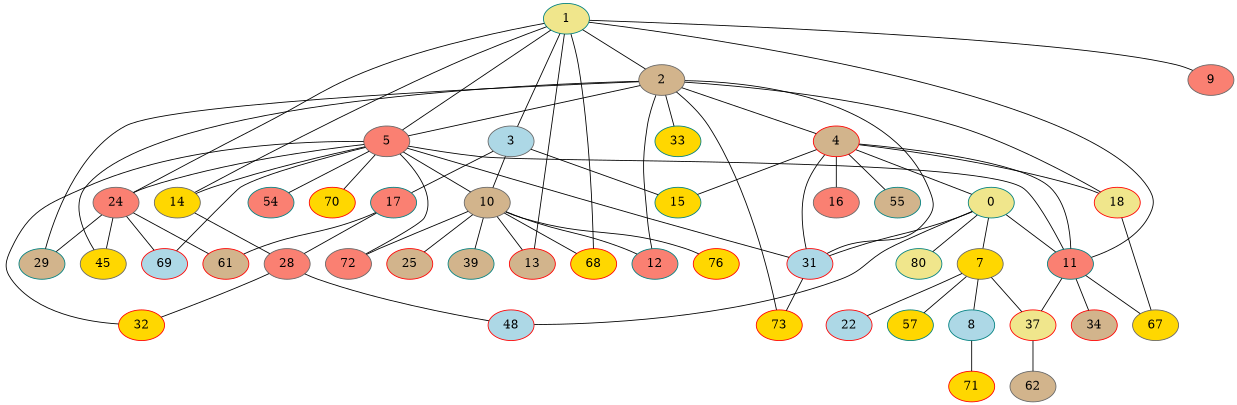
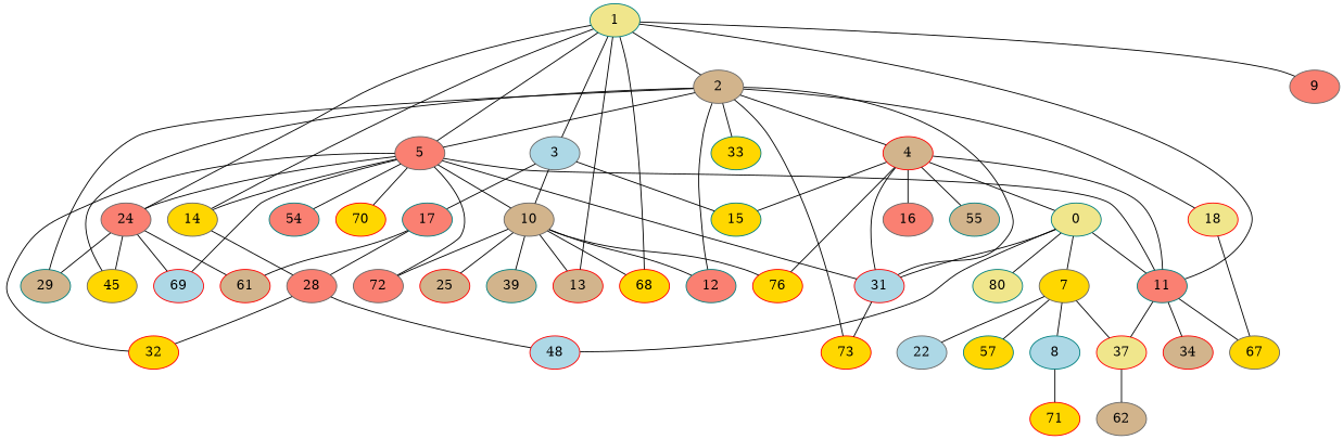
  graph {
    node [color=red fillcolor=gold style=filled]
    1 [color=teal fillcolor=khaki super="+63"]
    2 [color=gray40 fillcolor=tan super="+20+30"]
    3 [color=gray40 fillcolor=lightblue super="+36"]
    5 [color=gray40 fillcolor=salmon super="+82+65+51+27"]
    9 [color=gray40 fillcolor=salmon]
    11 [color=teal fillcolor=salmon super="+43"]
    13 [fillcolor=tan]
    14 [color=gray40]
    24 [color=gray40 fillcolor=salmon super="+26"]
    68 [super="+74"]
    4 [fillcolor=tan super="+19"]
    12 [color=teal fillcolor=salmon]
    18 [fillcolor=khaki super="+52+79"]
    29 [color=teal fillcolor=tan]
    31 [fillcolor=lightblue super="+35"]
    33 [color=teal super="+90"]
    73
    45 [color=gray40]
    10 [color=gray40 fillcolor=tan super="+38+46"]
    15 [color=teal]
    17 [color=teal fillcolor=salmon super="+42"]
    32
    54 [color=teal fillcolor=salmon]
    69 [fillcolor=lightblue]
    70 [super="+78+89"]
    72 [color=gray40 fillcolor=salmon]
    67 [color=gray40 super="+86+83"]
    37 [fillcolor=khaki super="+56"]
    34 [fillcolor=tan]
    28 [color=gray40 fillcolor=salmon super="+75+85"]
    61 [fillcolor=tan super="+77"]
    n32 [color=teal fillcolor=khaki label=0]
    16 [color=gray40 fillcolor=salmon]
    55 [color=teal fillcolor=tan]
    25 [fillcolor=tan super="+53"]
    39 [color=teal fillcolor=tan]
    76 [super="+87"]
    7 [color=gray40 super="+21"]
    48 [fillcolor=lightblue]
    80 [color=teal fillcolor=khaki]
    8 [color=teal fillcolor=lightblue]
-   22 [fillcolor=lightblue]
+   22 [color=gray40 fillcolor=lightblue]
    57 [color=teal]
    71
    62 [color=gray40 fillcolor=tan]
    1 -- 2
    1 -- 3
    1 -- 5
    1 -- 9
    1 -- 11
    1 -- 13
    1 -- 14
    1 -- 24
    1 -- 68
    2 -- 5
    2 -- 4
    2 -- 12
    2 -- 18
    2 -- 29
    2 -- 31
    2 -- 33
    2 -- 73
    2 -- 45
    3 -- 10
    3 -- 15
    3 -- 17
    5 -- 11
    5 -- 14
    5 -- 24
    5 -- 31
    5 -- 10
    5 -- 32
    5 -- 54
    5 -- 69
    5 -- 70
    5 -- 72
    11 -- 67
    11 -- 37
    11 -- 34
    14 -- 28
    24 -- 29
    24 -- 45
    24 -- 69
    24 -- 61
    4 -- 11
-   4 -- 18
+   4 -- 76
    4 -- 31
    4 -- 15
    4 -- n32
    4 -- 16
    4 -- 55
    18 -- 67
    31 -- 73
    10 -- 13
    10 -- 68
    10 -- 12
    10 -- 72
    10 -- 25
    10 -- 39
    10 -- 76
    17 -- 28
    17 -- 61
    37 -- 62 [weight=2]
    28 -- 32
    28 -- 48
    n32 -- 11
    n32 -- 31
    n32 -- 7
    n32 -- 48
    n32 -- 80
    7 -- 37
    7 -- 8
    7 -- 22
    7 -- 57
    8 -- 71
  }
